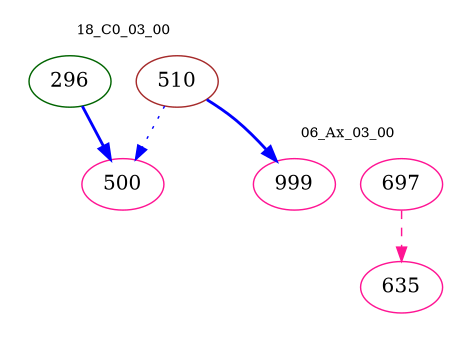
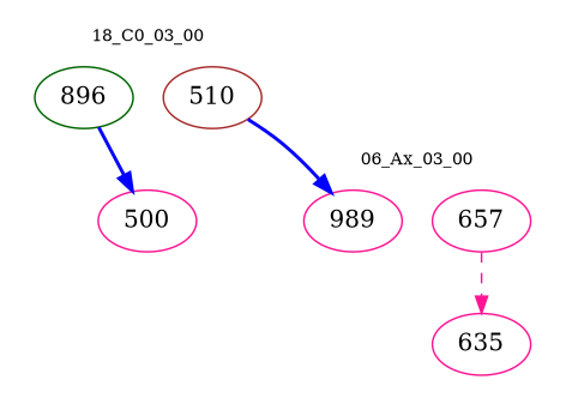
  digraph {
    node [color=deeppink]
    edge [color=blue style=bold]
-   n1 [label=697]
+   n1 [label=657]
    n2 [label=635]
-   n3 [label=999]
+   n3 [label=989]
    n4 [color=brown label=510]
    n5 [label=500]
-   n6 [color=darkgreen label=296]
+   n6 [color=darkgreen label=896]
    subgraph cluster_1 {
      color=white
      fontsize=10
      label="06_Ax_03_00"
      n1
      n2
      n3
    }
    subgraph cluster_2 {
      color=white
      fontsize=10
      label="18_C0_03_00"
      n4
      n5
      n6
    }
    n1 -> n2 [color=deeppink style=dashed]
    n4 -> n3
-   n4 -> n5 [style=dotted]
    n6 -> n5
  }
